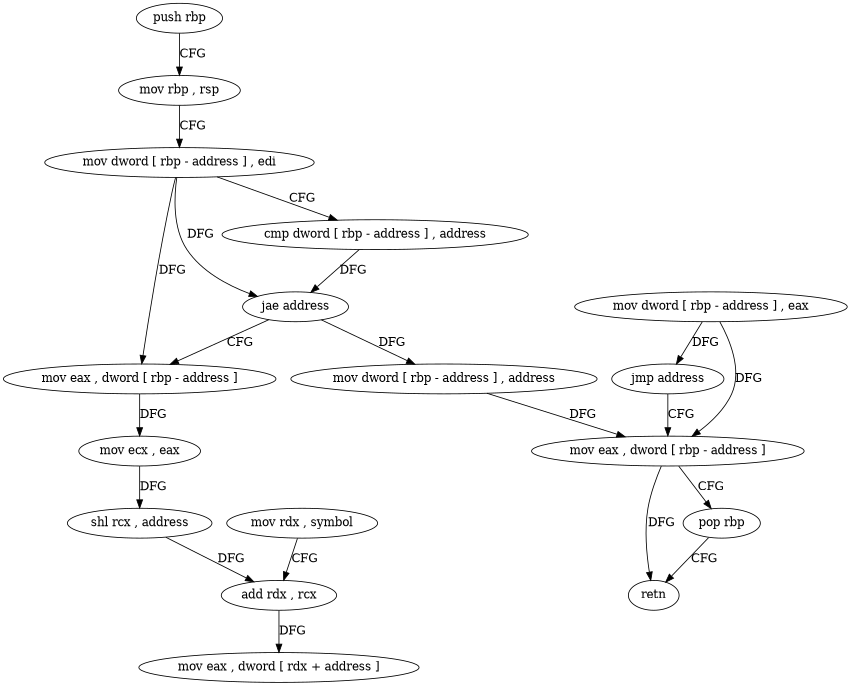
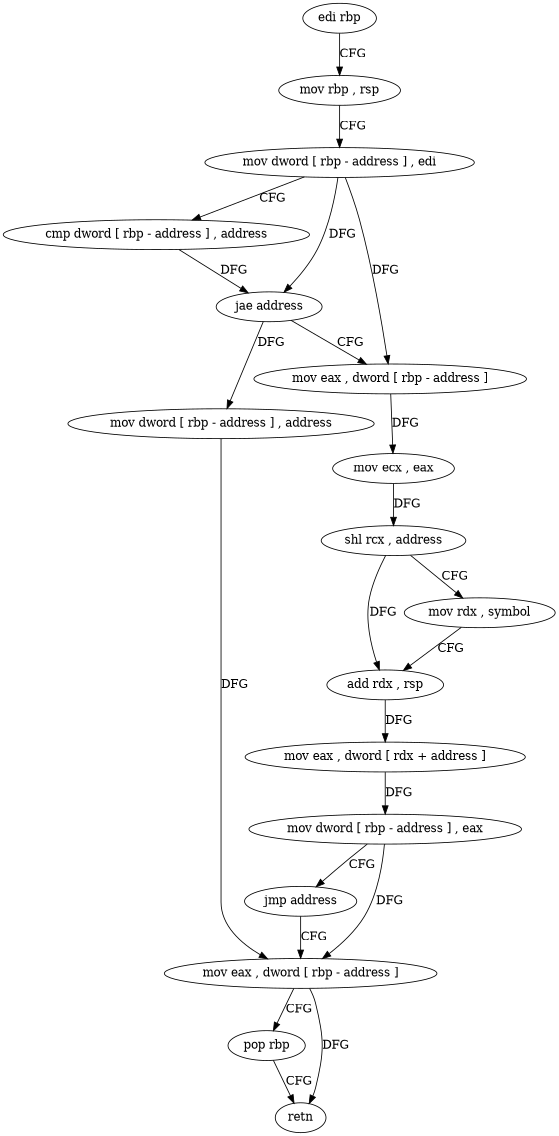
  digraph {
    fontname="DejaVu Serif"
    node [fontname="DejaVu Serif"]
    edge [fontname="DejaVu Serif"]
-   n1 [label="push rbp"]
+   n1 [label="edi rbp"]
    n2 [label="mov rbp , rsp"]
    n3 [label="mov dword [ rbp - address ] , edi"]
    n4 [label="cmp dword [ rbp - address ] , address"]
    n5 [label="jae address"]
    n6 [label="mov eax , dword [ rbp - address ]"]
    n7 [label="mov dword [ rbp - address ] , address"]
    n8 [label="mov ecx , eax"]
    n9 [label="mov eax , dword [ rbp - address ]"]
    n10 [label="pop rbp"]
    n11 [label=retn]
    n12 [label="shl rcx , address"]
    n13 [label="mov rdx , symbol"]
-   n14 [label="add rdx , rcx"]
+   n14 [label="add rdx , rsp"]
    n15 [label="mov eax , dword [ rdx + address ]"]
    n16 [label="mov dword [ rbp - address ] , eax"]
    n17 [label="jmp address"]
    n1 -> n2 [label=CFG]
    n2 -> n3 [label=CFG]
    n3 -> n4 [label=CFG]
    n3 -> n5 [label=DFG]
    n3 -> n6 [label=DFG]
    n4 -> n5 [label=DFG]
    n5 -> n6 [label=CFG]
    n5 -> n7 [label=DFG]
    n6 -> n8 [label=DFG]
    n7 -> n9 [label=DFG]
    n8 -> n12 [label=DFG]
    n9 -> n10 [label=CFG]
    n9 -> n11 [label=DFG]
    n10 -> n11 [label=CFG]
+   n12 -> n13 [label=CFG]
    n12 -> n14 [label=DFG]
    n13 -> n14 [label=CFG]
    n14 -> n15 [label=DFG]
+   n15 -> n16 [label=DFG]
    n16 -> n9 [label=DFG]
-   n16 -> n17 [label=DFG]
+   n16 -> n17 [label=CFG]
    n17 -> n9 [label=CFG]
  }
